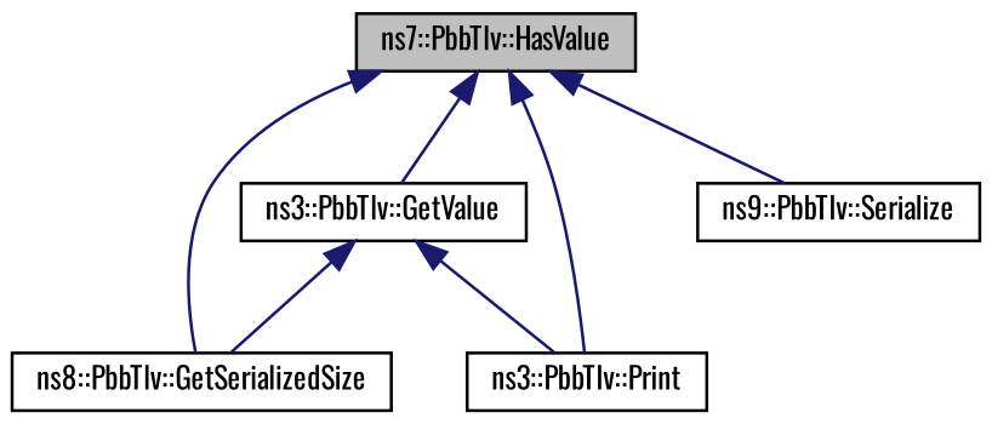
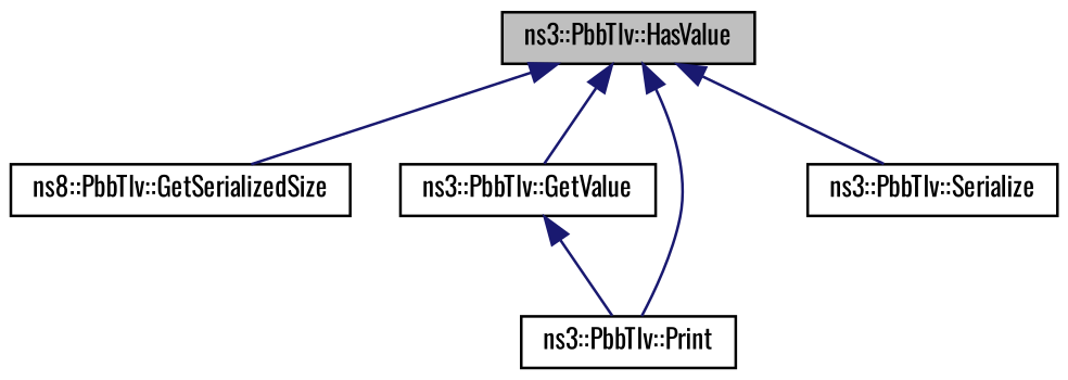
  digraph {
    fontname=Oswald
    rankdir=TB
    node [color=black fillcolor=white fontname=Oswald fontsize=10 shape=record style=filled]
    edge [color=midnightblue dir=back fontname=Oswald fontsize=10 labelfontname=Helvetica labelfontsize=10 style=solid]
-   n1 [fillcolor=grey75 fontcolor=black height=0.2 label="ns7::PbbTlv::HasValue" width=0.4]
+   n1 [fillcolor=grey75 fontcolor=black height=0.2 label="ns3::PbbTlv::HasValue" width=0.4]
    n2 [height=0.2 label="ns8::PbbTlv::GetSerializedSize" width=0.4]
    n3 [height=0.2 label="ns3::PbbTlv::GetValue" width=0.4]
    n4 [height=0.2 label="ns3::PbbTlv::Print" width=0.4]
-   n5 [height=0.2 label="ns9::PbbTlv::Serialize" width=0.4]
+   n5 [height=0.2 label="ns3::PbbTlv::Serialize" width=0.4]
    n1 -> n2
    n1 -> n3
    n1 -> n4
    n1 -> n5
-   n3 -> n2
    n3 -> n4
  }
